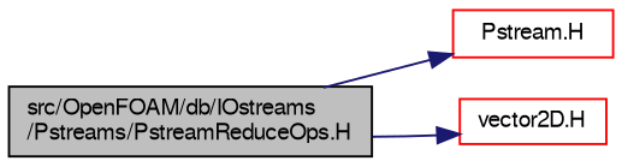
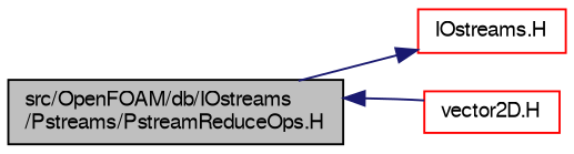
  digraph {
    rankdir=LR
    node [color=red fontname=FreeSans fontsize=10 shape=record]
    edge [color=midnightblue fontname=FreeSans fontsize=10 labelfontname=FreeSans labelfontsize=10 style=solid]
    n1 [color=black fillcolor=grey75 fontcolor=black height=0.2 label="src/OpenFOAM/db/IOstreams\l/Pstreams/PstreamReduceOps.H" style=filled width=0.4]
-   n2 [height=0.2 label="Pstream.H" width=0.4]
+   n2 [height=0.2 label="IOstreams.H" width=0.4]
    n3 [height=0.2 label="vector2D.H" width=0.4]
    n1 -> n2
-   n1 -> n3
+   n3 -> n1
  }
